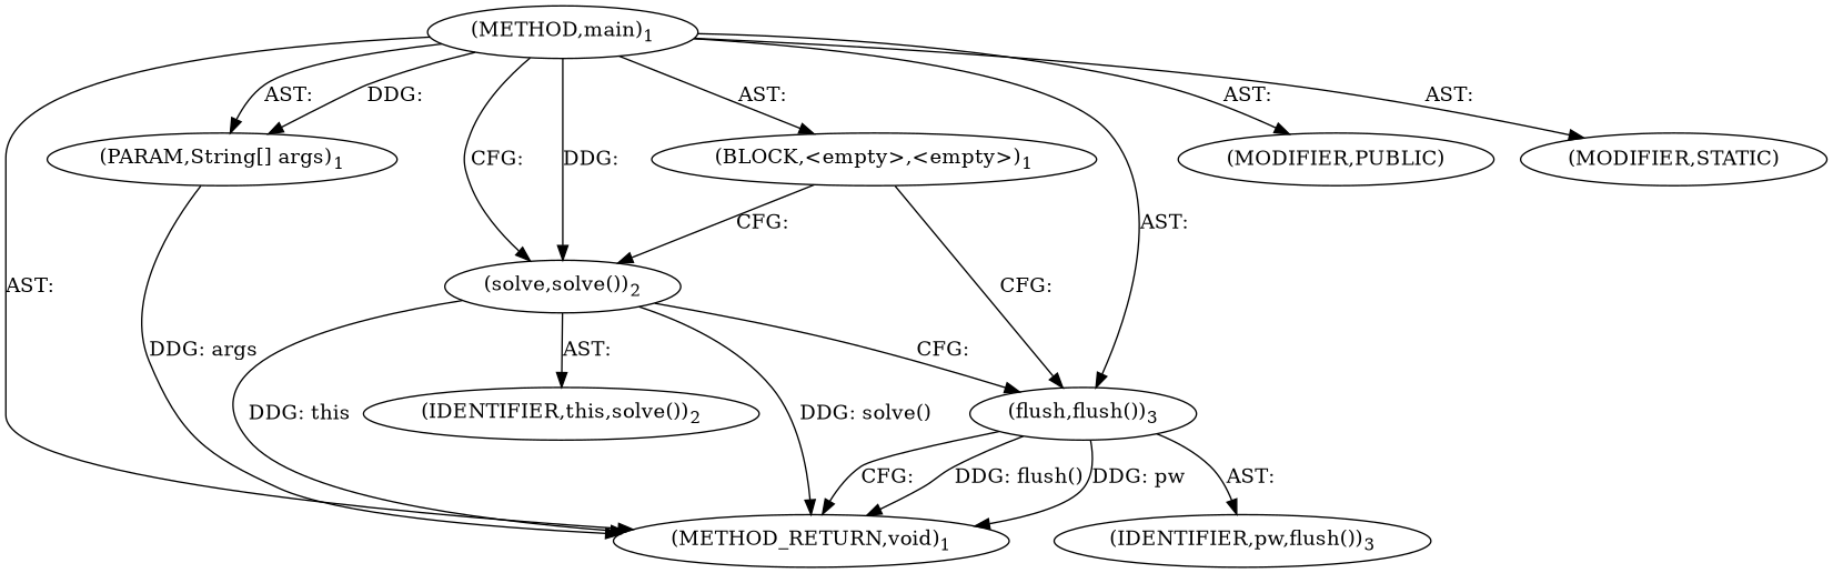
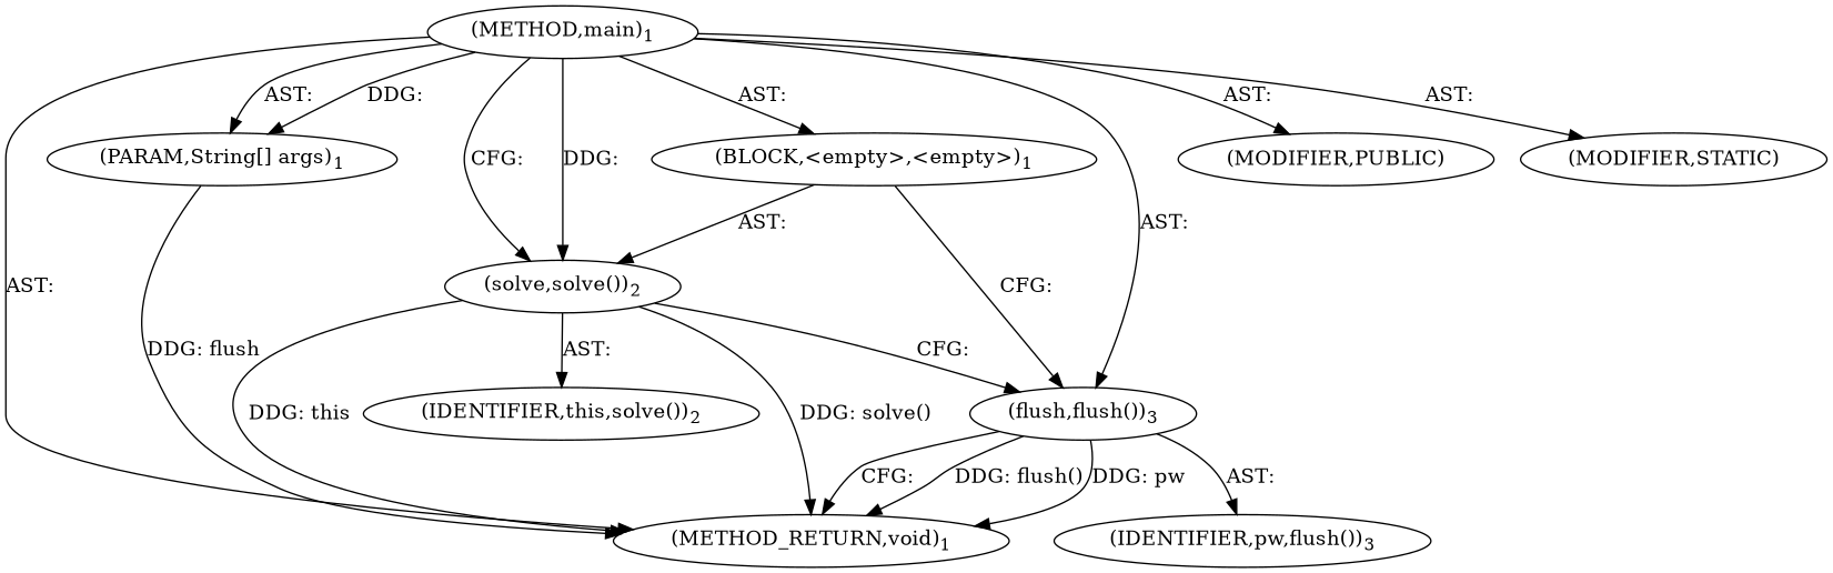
  digraph {
    n1 [label=<(METHOD,main)<SUB>1</SUB>>]
    n2 [label=<(PARAM,String[] args)<SUB>1</SUB>>]
    n3 [label=<(BLOCK,&lt;empty&gt;,&lt;empty&gt;)<SUB>1</SUB>>]
    n4 [label=<(solve,solve())<SUB>2</SUB>>]
    n5 [label=<(flush,flush())<SUB>3</SUB>>]
    n6 [label=<(MODIFIER,PUBLIC)>]
    n7 [label=<(MODIFIER,STATIC)>]
    n8 [label=<(METHOD_RETURN,void)<SUB>1</SUB>>]
    n9 [label=<(IDENTIFIER,this,solve())<SUB>2</SUB>>]
    n10 [label=<(IDENTIFIER,pw,flush())<SUB>3</SUB>>]
    n1 -> n2 [label="AST: "]
    n1 -> n2 [label="DDG: "]
    n1 -> n3 [label="AST: "]
    n1 -> n4 [label="CFG: "]
    n1 -> n4 [label="DDG: "]
    n1 -> n5 [label="AST: "]
    n1 -> n6 [label="AST: "]
    n1 -> n7 [label="AST: "]
    n1 -> n8 [label="AST: "]
-   n2 -> n8 [label="DDG: args"]
-   n3 -> n4 [label="CFG: "]
+   n2 -> n8 [label="DDG: flush"]
+   n3 -> n4 [label="AST: "]
    n3 -> n5 [label="CFG: "]
    n4 -> n5 [label="CFG: "]
    n4 -> n8 [label="DDG: solve()"]
    n4 -> n8 [label="DDG: this"]
    n4 -> n9 [label="AST: "]
    n5 -> n8 [label="CFG: "]
    n5 -> n8 [label="DDG: flush()"]
    n5 -> n8 [label="DDG: pw"]
    n5 -> n10 [label="AST: "]
  }
